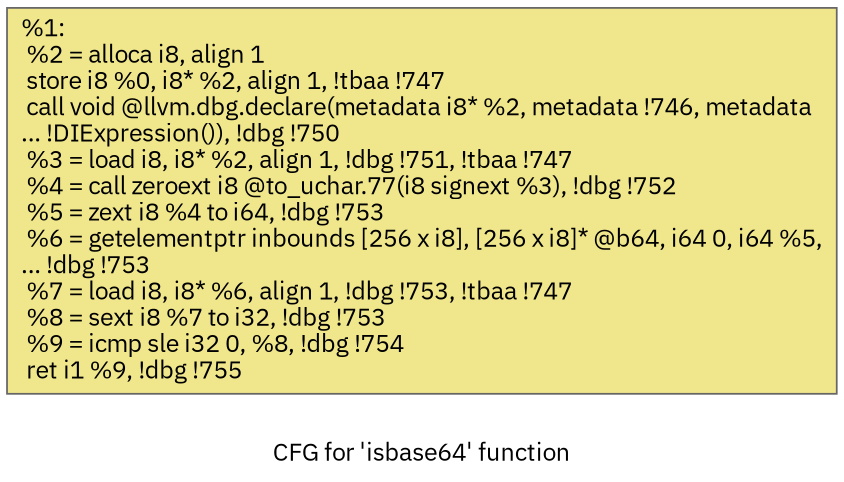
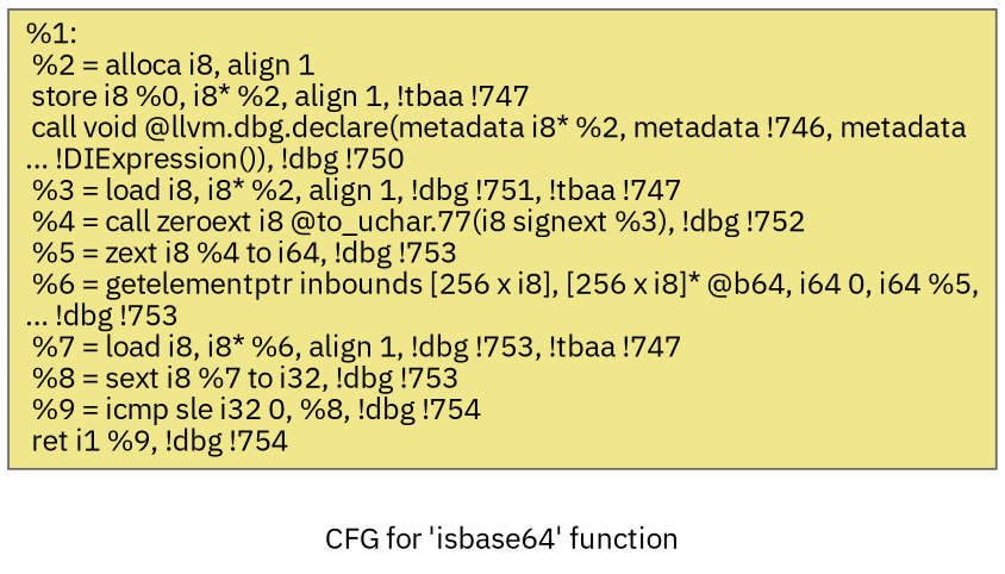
  digraph {
    label="CFG for 'isbase64' function"
    fontname="IBM Plex Sans"
-   n1 [label="{%1:\l  %2 = alloca i8, align 1\l  store i8 %0, i8* %2, align 1, !tbaa !747\l  call void @llvm.dbg.declare(metadata i8* %2, metadata !746, metadata\l... !DIExpression()), !dbg !750\l  %3 = load i8, i8* %2, align 1, !dbg !751, !tbaa !747\l  %4 = call zeroext i8 @to_uchar.77(i8 signext %3), !dbg !752\l  %5 = zext i8 %4 to i64, !dbg !753\l  %6 = getelementptr inbounds [256 x i8], [256 x i8]* @b64, i64 0, i64 %5,\l... !dbg !753\l  %7 = load i8, i8* %6, align 1, !dbg !753, !tbaa !747\l  %8 = sext i8 %7 to i32, !dbg !753\l  %9 = icmp sle i32 0, %8, !dbg !754\l  ret i1 %9, !dbg !755\l}" shape=record style=filled fillcolor=khaki color=gray40 fontname="IBM Plex Sans"]
+   n1 [label="{%1:\l  %2 = alloca i8, align 1\l  store i8 %0, i8* %2, align 1, !tbaa !747\l  call void @llvm.dbg.declare(metadata i8* %2, metadata !746, metadata\l... !DIExpression()), !dbg !750\l  %3 = load i8, i8* %2, align 1, !dbg !751, !tbaa !747\l  %4 = call zeroext i8 @to_uchar.77(i8 signext %3), !dbg !752\l  %5 = zext i8 %4 to i64, !dbg !753\l  %6 = getelementptr inbounds [256 x i8], [256 x i8]* @b64, i64 0, i64 %5,\l... !dbg !753\l  %7 = load i8, i8* %6, align 1, !dbg !753, !tbaa !747\l  %8 = sext i8 %7 to i32, !dbg !753\l  %9 = icmp sle i32 0, %8, !dbg !754\l  ret i1 %9, !dbg !754\l}" shape=record style=filled fillcolor=khaki color=gray40 fontname="IBM Plex Sans"]
  }
